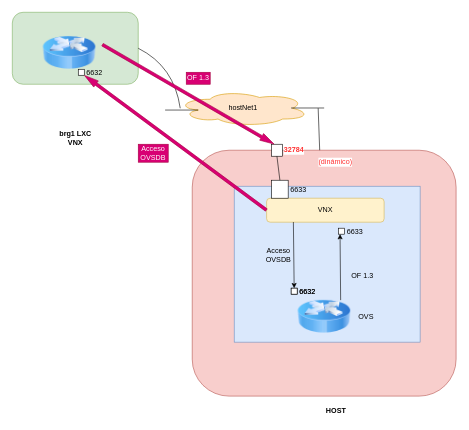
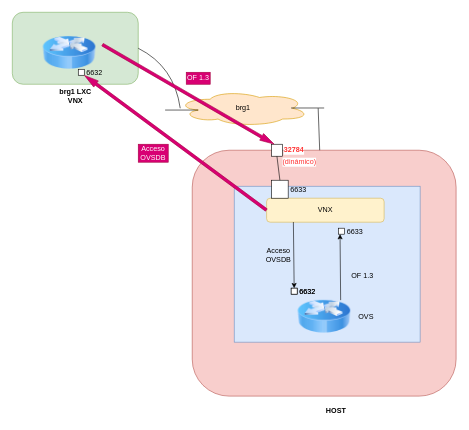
  <mxCell id="0" />
  <mxCell id="1" parent="0" />
  <mxCell id="2" value="" style="rounded=1;whiteSpace=wrap;html=1;fillColor=#f8cecc;strokeColor=#b85450;" vertex="1" parent="1"><mxGeometry x="320" y="250" width="440" height="410" as="geometry" /></mxCell>
  <mxCell id="3" value="HOST" style="text;html=1;strokeColor=none;fillColor=none;align=center;verticalAlign=middle;whiteSpace=wrap;rounded=0;fontStyle=1" vertex="1" parent="1"><mxGeometry x="540" y="675" width="40" height="20" as="geometry" /></mxCell>
  <mxCell id="4" value="" style="rounded=0;whiteSpace=wrap;html=1;fillColor=#dae8fc;strokeColor=#6c8ebf;" vertex="1" parent="1"><mxGeometry x="390" y="310" width="310" height="260" as="geometry" /></mxCell>
  <mxCell id="5" value="VNX" style="rounded=1;whiteSpace=wrap;html=1;fillColor=#fff2cc;strokeColor=#d6b656;" vertex="1" parent="1"><mxGeometry x="444" y="330" width="196" height="40" as="geometry" /></mxCell>
  <mxCell id="6" value="" style="image;html=1;image=img/lib/clip_art/networking/Router_Icon_128x128.png" vertex="1" parent="1"><mxGeometry x="485" y="500" width="110" height="55" as="geometry" /></mxCell>
  <mxCell id="7" value="6632" style="fontStyle=0;labelPosition=right;verticalLabelPosition=middle;align=left;verticalAlign=middle;spacingLeft=2;" vertex="1" parent="1"><mxGeometry x="485" y="480" width="10" height="10" as="geometry" /></mxCell>
  <mxCell id="8" value="6633" style="fontStyle=0;labelPosition=right;verticalLabelPosition=middle;align=left;verticalAlign=middle;spacingLeft=2;" vertex="1" parent="1"><mxGeometry x="564" y="380" width="10" height="10" as="geometry" /></mxCell>
  <mxCell id="9" value="" style="endArrow=classic;html=1;exitX=0.75;exitY=0;exitDx=0;exitDy=0;entryX=0.25;entryY=1;entryDx=0;entryDy=0;" edge="1" parent="1" source="6" target="8"><mxGeometry width="50" height="50" relative="1" as="geometry"><mxPoint x="720" y="480" as="sourcePoint" /><mxPoint x="770" y="430" as="targetPoint" /></mxGeometry></mxCell>
  <mxCell id="10" value="" style="endArrow=classic;html=1;exitX=0.228;exitY=0.992;exitDx=0;exitDy=0;entryX=0.5;entryY=0;entryDx=0;entryDy=0;exitPerimeter=0;" edge="1" parent="1" source="5" target="7"><mxGeometry width="50" height="50" relative="1" as="geometry"><mxPoint x="720" y="480" as="sourcePoint" /><mxPoint x="770" y="430" as="targetPoint" /></mxGeometry></mxCell>
  <mxCell id="11" value="Acceso&lt;br&gt;OVSDB" style="text;html=1;strokeColor=none;fillColor=none;align=center;verticalAlign=middle;whiteSpace=wrap;rounded=0;" vertex="1" parent="1"><mxGeometry x="444" y="415" width="40" height="20" as="geometry" /></mxCell>
  <mxCell id="12" value="" style="rounded=1;whiteSpace=wrap;html=1;strokeColor=#82b366;fillColor=#d5e8d4;" vertex="1" parent="1"><mxGeometry x="20" y="20" width="210" height="120" as="geometry" /></mxCell>
- <mxCell id="13" value="brg1 LXC&lt;br&gt;VNX" style="text;html=1;strokeColor=none;fillColor=none;align=center;verticalAlign=middle;whiteSpace=wrap;rounded=0;fontStyle=1" vertex="1" parent="1"><mxGeometry x="87.5" y="220" width="75" height="20" as="geometry" /></mxCell>
+ <mxCell id="13" value="brg1 LXC&lt;br&gt;VNX" style="text;html=1;strokeColor=none;fillColor=none;align=center;verticalAlign=middle;whiteSpace=wrap;rounded=0;fontStyle=1" vertex="1" parent="1"><mxGeometry x="87.5" y="150" width="75" height="20" as="geometry" /></mxCell>
  <mxCell id="14" value="" style="curved=1;endArrow=none;html=1;exitX=1;exitY=0.5;exitDx=0;exitDy=0;endFill=0;" edge="1" parent="1" source="12"><mxGeometry width="50" height="50" relative="1" as="geometry"><mxPoint x="485" y="100" as="sourcePoint" /><mxPoint x="300" y="180" as="targetPoint" /><Array as="points"><mxPoint x="290" y="110" /></Array></mxGeometry></mxCell>
  <mxCell id="15" value="" style="group" vertex="1" connectable="0" parent="1"><mxGeometry x="274.8" y="150" width="265.2" height="60" as="geometry" /></mxCell>
- <mxCell id="16" value="hostNet1" style="ellipse;shape=cloud;whiteSpace=wrap;html=1;strokeColor=#d79b00;fillColor=#ffe6cc;" vertex="1" parent="15"><mxGeometry x="20" width="220" height="60" as="geometry" /></mxCell>
+ <mxCell id="16" value="brg1" style="ellipse;shape=cloud;whiteSpace=wrap;html=1;strokeColor=#d79b00;fillColor=#ffe6cc;" vertex="1" parent="15"><mxGeometry x="20" width="220" height="60" as="geometry" /></mxCell>
  <mxCell id="17" value="" style="endArrow=none;html=1;entryX=0.16;entryY=0.55;entryDx=0;entryDy=0;entryPerimeter=0;" edge="1" parent="15" target="16"><mxGeometry width="50" height="50" relative="1" as="geometry"><mxPoint y="33" as="sourcePoint" /><mxPoint x="210" y="140" as="targetPoint" /></mxGeometry></mxCell>
  <mxCell id="18" value="" style="endArrow=none;html=1;entryX=0.16;entryY=0.55;entryDx=0;entryDy=0;entryPerimeter=0;" edge="1" parent="15"><mxGeometry width="50" height="50" relative="1" as="geometry"><mxPoint x="210" y="29.58" as="sourcePoint" /><mxPoint x="265.2" y="29.58" as="targetPoint" /></mxGeometry></mxCell>
  <mxCell id="19" value="" style="endArrow=none;html=1;" edge="1" parent="1" source="2"><mxGeometry width="50" height="50" relative="1" as="geometry"><mxPoint x="480" y="260" as="sourcePoint" /><mxPoint x="530" y="180" as="targetPoint" /></mxGeometry></mxCell>
  <mxCell id="20" value="OVS" style="text;html=1;strokeColor=none;fillColor=none;align=center;verticalAlign=middle;whiteSpace=wrap;rounded=0;" vertex="1" parent="1"><mxGeometry x="590" y="517.5" width="40" height="20" as="geometry" /></mxCell>
  <mxCell id="21" value="" style="image;html=1;image=img/lib/clip_art/networking/Router_Icon_128x128.png" vertex="1" parent="1"><mxGeometry x="60" y="60" width="110" height="55" as="geometry" /></mxCell>
  <mxCell id="22" value="6633" style="fontStyle=0;labelPosition=right;verticalLabelPosition=middle;align=left;verticalAlign=middle;spacingLeft=2;" vertex="1" parent="1"><mxGeometry x="452.4" y="300" width="27.6" height="30" as="geometry" /></mxCell>
  <mxCell id="23" value="6632" style="fontStyle=0;labelPosition=right;verticalLabelPosition=middle;align=left;verticalAlign=middle;spacingLeft=2;" vertex="1" parent="1"><mxGeometry x="485" y="480" width="10" height="10" as="geometry" /></mxCell>
  <mxCell id="24" value="6632" style="fontStyle=0;labelPosition=right;verticalLabelPosition=middle;align=left;verticalAlign=middle;spacingLeft=2;" vertex="1" parent="1"><mxGeometry x="130" y="115" width="10" height="10" as="geometry" /></mxCell>
  <mxCell id="25" value="" style="endArrow=none;html=1;exitX=0.5;exitY=0;exitDx=0;exitDy=0;entryX=0.427;entryY=0.5;entryDx=0;entryDy=0;entryPerimeter=0;" edge="1" parent="1" source="22" target="26"><mxGeometry width="50" height="50" relative="1" as="geometry"><mxPoint x="220" y="200" as="sourcePoint" /><mxPoint x="170" y="220" as="targetPoint" /></mxGeometry></mxCell>
  <mxCell id="26" value="" style="fontStyle=0;labelPosition=right;verticalLabelPosition=middle;align=left;verticalAlign=middle;spacingLeft=2;fontColor=#FF3333;" vertex="1" parent="1"><mxGeometry x="452.4" y="240" width="17.8" height="20" as="geometry" /></mxCell>
  <mxCell id="27" value="&lt;b&gt;32784&lt;/b&gt;" style="text;html=1;strokeColor=none;fillColor=none;align=center;verticalAlign=middle;whiteSpace=wrap;rounded=0;fontColor=#FF3333;labelBorderColor=none;labelBackgroundColor=#ffffff;" vertex="1" parent="1"><mxGeometry x="470" y="240" width="40" height="20" as="geometry" /></mxCell>
  <mxCell id="28" value="" style="shape=flexArrow;endArrow=classic;html=1;fontColor=#FF3333;width=4.828;endSize=7.634;endWidth=7.015;exitX=1;exitY=0.25;exitDx=0;exitDy=0;entryX=0.25;entryY=0;entryDx=0;entryDy=0;fillColor=#d80073;strokeColor=#A50040;" edge="1" parent="1" source="21" target="26"><mxGeometry width="50" height="50" relative="1" as="geometry"><mxPoint x="220" y="200" as="sourcePoint" /><mxPoint x="270" y="150" as="targetPoint" /></mxGeometry></mxCell>
  <mxCell id="29" value="" style="shape=flexArrow;endArrow=classic;html=1;fontColor=#FF3333;width=4.828;endSize=7.634;endWidth=7.015;exitX=0;exitY=0.5;exitDx=0;exitDy=0;entryX=0.25;entryY=0;entryDx=0;entryDy=0;fillColor=#d80073;strokeColor=#A50040;" edge="1" parent="1" source="5"><mxGeometry width="50" height="50" relative="1" as="geometry"><mxPoint x="426.85" y="291.25" as="sourcePoint" /><mxPoint x="140" y="125" as="targetPoint" /></mxGeometry></mxCell>
  <mxCell id="30" value="OF 1.3" style="text;html=1;strokeColor=none;fillColor=none;align=center;verticalAlign=middle;whiteSpace=wrap;rounded=0;" vertex="1" parent="1"><mxGeometry x="584" y="450" width="40" height="20" as="geometry" /></mxCell>
  <mxCell id="31" value="OF 1.3" style="text;html=1;strokeColor=#A50040;fillColor=#d80073;align=center;verticalAlign=middle;whiteSpace=wrap;rounded=0;fontColor=#ffffff;" vertex="1" parent="1"><mxGeometry x="310" y="120" width="40" height="20" as="geometry" /></mxCell>
  <mxCell id="32" value="Acceso&lt;br&gt;OVSDB" style="text;html=1;strokeColor=#A50040;fillColor=#d80073;align=center;verticalAlign=middle;whiteSpace=wrap;rounded=0;fontColor=#ffffff;" vertex="1" parent="1"><mxGeometry x="230" y="240" width="50" height="30" as="geometry" /></mxCell>
- <mxCell id="33" value="(dinámico)" style="text;html=1;strokeColor=none;fillColor=none;align=center;verticalAlign=middle;whiteSpace=wrap;rounded=0;labelBackgroundColor=#ffffff;fontColor=#FF3333;" vertex="1" parent="1"><mxGeometry x="534" y="260" width="50" height="20" as="geometry" /></mxCell>
+ <mxCell id="33" value="(dinámico)" style="text;html=1;strokeColor=none;fillColor=none;align=center;verticalAlign=middle;whiteSpace=wrap;rounded=0;labelBackgroundColor=#ffffff;fontColor=#FF3333;" vertex="1" parent="1"><mxGeometry x="474" y="260" width="50" height="20" as="geometry" /></mxCell>
